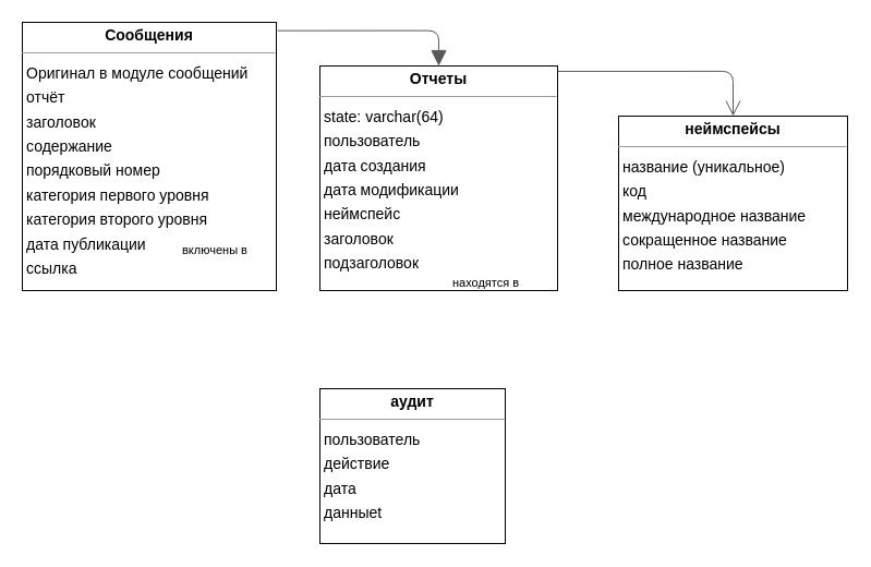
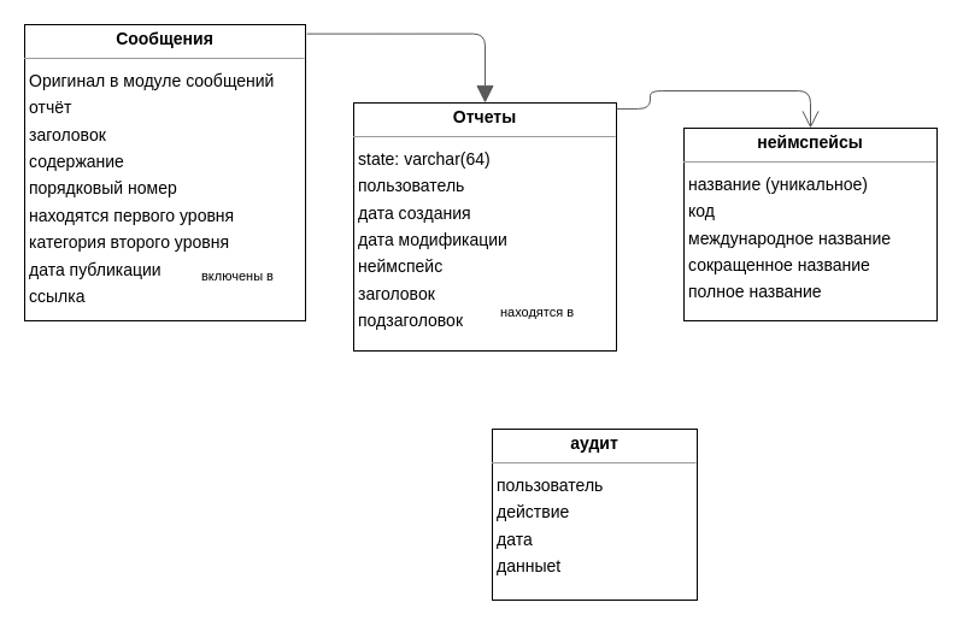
  <mxCell id="0" />
  <mxCell id="1" parent="0" />
- <mxCell id="2" value="&lt;p style=&quot;margin:0px;margin-top:4px;text-align:center;&quot;&gt;&lt;b&gt;Сообщения&lt;/b&gt;&lt;/p&gt;&lt;hr size=&quot;1&quot;&gt;&lt;p style=&quot;margin:0 0 0 4px;line-height:1.6;&quot;&gt; Оригинал в модуле сообщений&lt;br&gt; отчёт&lt;br&gt; заголовок&lt;br&gt; содержание&lt;br&gt; порядковый номер&lt;br&gt; категория первого уровня&lt;br&gt; категория второго уровня&lt;br&gt;дата публикации&lt;/p&gt;&lt;p style=&quot;margin:0 0 0 4px;line-height:1.6;&quot;&gt;ссылка&lt;/p&gt;" style="verticalAlign=top;align=left;overflow=fill;fontSize=14;fontFamily=Helvetica;html=1;rounded=0;shadow=0;comic=0;labelBackgroundColor=none;strokeWidth=1;" vertex="1" parent="1"><mxGeometry x="20" y="20" width="233" height="246" as="geometry" /></mxCell>
- <mxCell id="3" value="&lt;p style=&quot;margin:0px;margin-top:4px;text-align:center;&quot;&gt;&lt;b&gt;Отчеты&lt;/b&gt;&lt;/p&gt;&lt;hr size=&quot;1&quot;&gt;&lt;p style=&quot;margin:0 0 0 4px;line-height:1.6;&quot;&gt; state: varchar(64)&lt;br&gt;пользователь&lt;/p&gt;&lt;p style=&quot;margin:0 0 0 4px;line-height:1.6;&quot;&gt;дата создания&lt;/p&gt;&lt;p style=&quot;margin:0 0 0 4px;line-height:1.6;&quot;&gt;дата модификации&lt;br&gt; неймспейс&lt;br&gt;заголовок&lt;/p&gt;&lt;p style=&quot;margin:0 0 0 4px;line-height:1.6;&quot;&gt;подзаголовок&lt;/p&gt;" style="verticalAlign=top;align=left;overflow=fill;fontSize=14;fontFamily=Helvetica;html=1;rounded=0;shadow=0;comic=0;labelBackgroundColor=none;strokeWidth=1;" vertex="1" parent="1"><mxGeometry x="293" y="60" width="218" height="206" as="geometry" /></mxCell>
+ <mxCell id="2" value="&lt;p style=&quot;margin:0px;margin-top:4px;text-align:center;&quot;&gt;&lt;b&gt;Сообщения&lt;/b&gt;&lt;/p&gt;&lt;hr size=&quot;1&quot;&gt;&lt;p style=&quot;margin:0 0 0 4px;line-height:1.6;&quot;&gt; Оригинал в модуле сообщений&lt;br&gt; отчёт&lt;br&gt; заголовок&lt;br&gt; содержание&lt;br&gt; порядковый номер&lt;br&gt; находятся первого уровня&lt;br&gt; категория второго уровня&lt;br&gt;дата публикации&lt;/p&gt;&lt;p style=&quot;margin:0 0 0 4px;line-height:1.6;&quot;&gt;ссылка&lt;/p&gt;" style="verticalAlign=top;align=left;overflow=fill;fontSize=14;fontFamily=Helvetica;html=1;rounded=0;shadow=0;comic=0;labelBackgroundColor=none;strokeWidth=1;" vertex="1" parent="1"><mxGeometry x="20" y="20" width="233" height="246" as="geometry" /></mxCell>
+ <mxCell id="3" value="&lt;p style=&quot;margin:0px;margin-top:4px;text-align:center;&quot;&gt;&lt;b&gt;Отчеты&lt;/b&gt;&lt;/p&gt;&lt;hr size=&quot;1&quot;&gt;&lt;p style=&quot;margin:0 0 0 4px;line-height:1.6;&quot;&gt; state: varchar(64)&lt;br&gt;пользователь&lt;/p&gt;&lt;p style=&quot;margin:0 0 0 4px;line-height:1.6;&quot;&gt;дата создания&lt;/p&gt;&lt;p style=&quot;margin:0 0 0 4px;line-height:1.6;&quot;&gt;дата модификации&lt;br&gt; неймспейс&lt;br&gt;заголовок&lt;/p&gt;&lt;p style=&quot;margin:0 0 0 4px;line-height:1.6;&quot;&gt;подзаголовок&lt;/p&gt;" style="verticalAlign=top;align=left;overflow=fill;fontSize=14;fontFamily=Helvetica;html=1;rounded=0;shadow=0;comic=0;labelBackgroundColor=none;strokeWidth=1;" vertex="1" parent="1"><mxGeometry x="293" y="85" width="218" height="206" as="geometry" /></mxCell>
  <mxCell id="4" value="" style="html=1;rounded=1;edgeStyle=orthogonalEdgeStyle;dashed=0;startArrow=none;endArrow=block;endSize=12;strokeColor=#595959;exitX=1.005;exitY=0.031;exitDx=0;exitDy=0;entryX=0.500;entryY=0.000;entryDx=0;entryDy=0;exitPerimeter=0;" edge="1" parent="1" source="2" target="3"><mxGeometry width="50" height="50" relative="1" as="geometry" /></mxCell>
  <mxCell id="5" value="включены в" style="edgeLabel;resizable=0;html=1;align=left;verticalAlign=top;strokeColor=default;" vertex="1" connectable="0" parent="4"><mxGeometry x="165" y="216" as="geometry" /></mxCell>
  <mxCell id="6" value="" style="html=1;rounded=1;edgeStyle=orthogonalEdgeStyle;dashed=0;startArrow=none;endArrow=open;endSize=12;strokeColor=#595959;exitX=1.000;exitY=0.024;exitDx=0;exitDy=0;entryX=0.5;entryY=0;entryDx=0;entryDy=0;" edge="1" parent="1" source="3" target="8"><mxGeometry width="50" height="50" relative="1" as="geometry"><mxPoint x="679" y="100" as="targetPoint" /></mxGeometry></mxCell>
  <mxCell id="7" value="находятся в" style="edgeLabel;resizable=0;html=1;align=left;verticalAlign=top;strokeColor=default;" vertex="1" connectable="0" parent="6"><mxGeometry x="330" y="240" as="geometry"><mxPoint x="83" y="6" as="offset" /></mxGeometry></mxCell>
  <mxCell id="8" value="&lt;p style=&quot;margin:0px;margin-top:4px;text-align:center;&quot;&gt;&lt;b&gt;неймспейсы&lt;/b&gt;&lt;/p&gt;&lt;hr size=&quot;1&quot;&gt;&lt;p style=&quot;margin:0 0 0 4px;line-height:1.6;&quot;&gt; название (уникальное)&lt;br&gt;код&lt;br&gt;международное название&lt;br&gt; сокращенное название&lt;br&gt; полное название&lt;/p&gt;" style="verticalAlign=top;align=left;overflow=fill;fontSize=14;fontFamily=Helvetica;html=1;rounded=0;shadow=0;comic=0;labelBackgroundColor=none;strokeWidth=1;" vertex="1" parent="1"><mxGeometry x="567" y="106" width="210" height="160" as="geometry" /></mxCell>
- <mxCell id="9" value="&lt;p style=&quot;margin:0px;margin-top:4px;text-align:center;&quot;&gt;&lt;b&gt;аудит&lt;/b&gt;&lt;/p&gt;&lt;hr size=&quot;1&quot;&gt;&lt;p style=&quot;margin:0 0 0 4px;line-height:1.6;&quot;&gt; пользователь&lt;/p&gt;&lt;p style=&quot;margin:0 0 0 4px;line-height:1.6;&quot;&gt;действие&lt;/p&gt;&lt;p style=&quot;margin:0 0 0 4px;line-height:1.6;&quot;&gt;дата&lt;/p&gt;&lt;p style=&quot;margin:0 0 0 4px;line-height:1.6;&quot;&gt;данныеt&lt;/p&gt;" style="verticalAlign=top;align=left;overflow=fill;fontSize=14;fontFamily=Helvetica;html=1;rounded=0;shadow=0;comic=0;labelBackgroundColor=none;strokeWidth=1;" vertex="1" parent="1"><mxGeometry x="293" y="356" width="170" height="142" as="geometry" /></mxCell>
+ <mxCell id="9" value="&lt;p style=&quot;margin:0px;margin-top:4px;text-align:center;&quot;&gt;&lt;b&gt;аудит&lt;/b&gt;&lt;/p&gt;&lt;hr size=&quot;1&quot;&gt;&lt;p style=&quot;margin:0 0 0 4px;line-height:1.6;&quot;&gt; пользователь&lt;/p&gt;&lt;p style=&quot;margin:0 0 0 4px;line-height:1.6;&quot;&gt;действие&lt;/p&gt;&lt;p style=&quot;margin:0 0 0 4px;line-height:1.6;&quot;&gt;дата&lt;/p&gt;&lt;p style=&quot;margin:0 0 0 4px;line-height:1.6;&quot;&gt;данныеt&lt;/p&gt;" style="verticalAlign=top;align=left;overflow=fill;fontSize=14;fontFamily=Helvetica;html=1;rounded=0;shadow=0;comic=0;labelBackgroundColor=none;strokeWidth=1;" vertex="1" parent="1"><mxGeometry x="408" y="356" width="170" height="142" as="geometry" /></mxCell>
